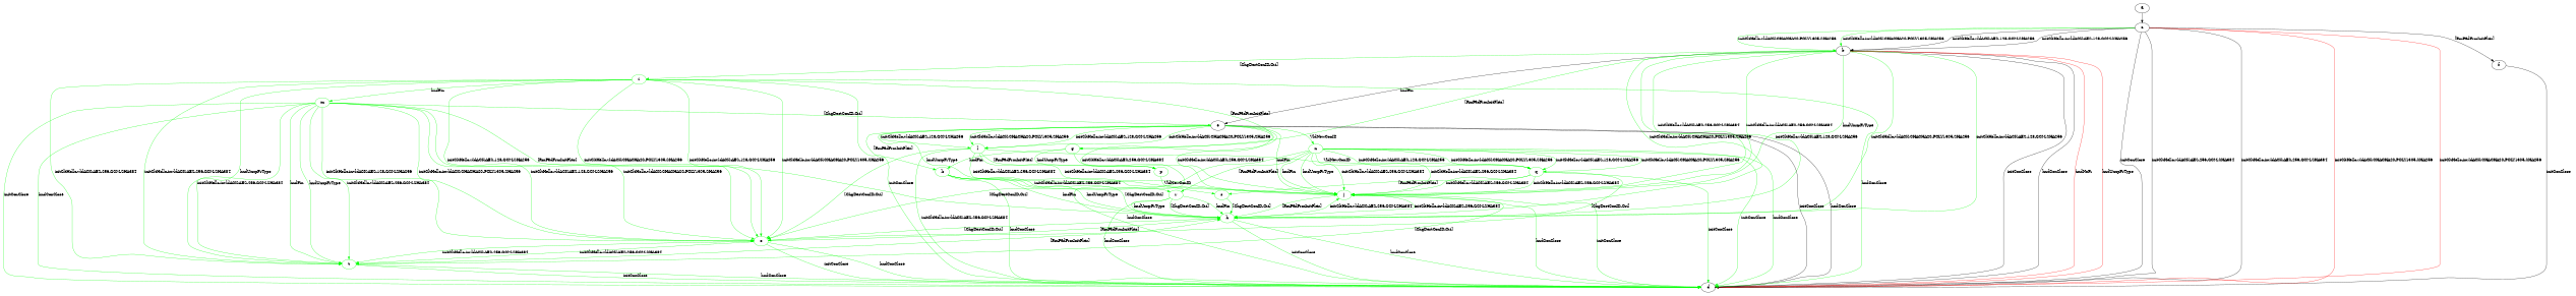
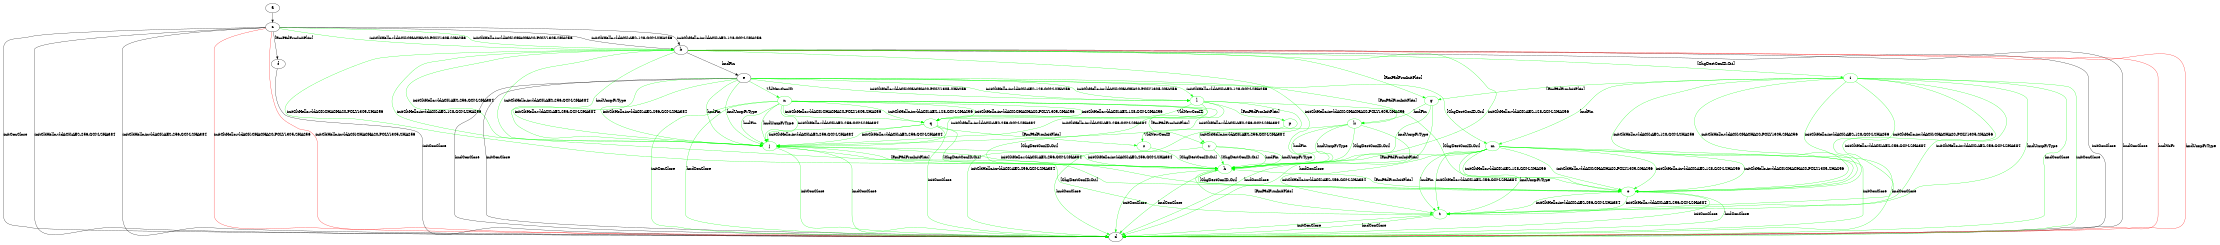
  digraph {
    node [color=green]
    edge [color=green]
    a [color=""]
    c [color=""]
    b [color=""]
    d [color=""]
    f [color=""]
    e [color=""]
    g
    h
    i
    j
    k
    l
    m
    n
    o
    t
    r
    p
    q
    s
    a -> c [color=""]
    c -> b [label="initCltHello-vldACK:AES-128-GCM-SHA256 " color=""]
    c -> b [label="initCltHello-invldACK:AES-128-GCM-SHA256 " color=""]
    c -> b [label="initCltHello-vldACK:CHACHA20-POLY1305-SHA256 "]
    c -> b [label="initCltHello-invldACK:CHACHA20-POLY1305-SHA256 "]
    c -> d [label="initConClose " color=""]
    c -> d [label="initCltHello-vldACK:AES-256-GCM-SHA384 " color=""]
    c -> d [label="initCltHello-invldACK:AES-256-GCM-SHA384 " color=""]
    c -> d [color=red label="initCltHello-vldACK:CHACHA20-POLY1305-SHA256 "]
    c -> d [color=red label="initCltHello-invldACK:CHACHA20-POLY1305-SHA256 "]
    c -> f [label="[RmPadFrmInitPkts] " color=""]
    b -> d [label="initConClose " color=""]
    b -> d [label="hndConClose " color=""]
    b -> d [color=red label="hndNoFr "]
    b -> d [color=red label="hndUnxpFrType "]
    b -> e [label="hndFin " color=""]
    b -> g [label="[RmPadFrmInitPkts] "]
    b -> h [label="initCltHello-vldACK:AES-128-GCM-SHA256 "]
    b -> h [label="initCltHello-vldACK:CHACHA20-POLY1305-SHA256 "]
    b -> h [label="initCltHello-invldACK:AES-128-GCM-SHA256 "]
    b -> h [label="initCltHello-invldACK:CHACHA20-POLY1305-SHA256 "]
    b -> i [label="[ChgDestConID-Ori] "]
    b -> j [label="initCltHello-vldACK:AES-256-GCM-SHA384 "]
    b -> j [label="initCltHello-invldACK:AES-256-GCM-SHA384 "]
    b -> j [label="hndUnxpFrType "]
    f -> d [label="initConClose " color=""]
    e -> d [label="initConClose " color=""]
    e -> d [label="hndConClose " color=""]
    e -> j [label="initCltHello-vldACK:AES-256-GCM-SHA384 "]
    e -> j [label="initCltHello-invldACK:AES-256-GCM-SHA384 "]
    e -> j [label="hndFin "]
    e -> j [label="hndUnxpFrType "]
    e -> k [label="[RmPadFrmInitPkts] "]
    e -> l [label="initCltHello-vldACK:AES-128-GCM-SHA256 "]
    e -> l [label="initCltHello-vldACK:CHACHA20-POLY1305-SHA256 "]
    e -> l [label="initCltHello-invldACK:AES-128-GCM-SHA256 "]
    e -> l [label="initCltHello-invldACK:CHACHA20-POLY1305-SHA256 "]
-   m -> e [label="[ChgDestConID-Ori] "]
+   e -> m [label="[ChgDestConID-Ori] "]
    e -> n [label="VldNewConID "]
    g -> d [label="hndConClose "]
-   g -> p [label="hndUnxpFrType "]
+   g -> h [label="hndUnxpFrType "]
    g -> k [label="hndFin "]
    h -> d [label="initConClose "]
    h -> d [label="hndConClose "]
    h -> j [label="initCltHello-vldACK:AES-256-GCM-SHA384 "]
    h -> j [label="initCltHello-invldACK:AES-256-GCM-SHA384 "]
    h -> o [label="[ChgDestConID-Ori] "]
    i -> d [label="initConClose "]
    i -> d [label="hndConClose "]
    i -> g [label="[RmPadFrmInitPkts] "]
    i -> m [label="hndFin "]
    i -> o [label="initCltHello-vldACK:AES-128-GCM-SHA256 "]
    i -> o [label="initCltHello-vldACK:CHACHA20-POLY1305-SHA256 "]
    i -> o [label="initCltHello-invldACK:AES-128-GCM-SHA256 "]
    i -> o [label="initCltHello-invldACK:CHACHA20-POLY1305-SHA256 "]
    i -> t [label="initCltHello-vldACK:AES-256-GCM-SHA384 "]
    i -> t [label="initCltHello-invldACK:AES-256-GCM-SHA384 "]
    i -> t [label="hndUnxpFrType "]
    j -> d [label="initConClose "]
    j -> d [label="hndConClose "]
    j -> h [label="[RmPadFrmInitPkts] "]
    j -> t [label="[ChgDestConID-Ori] "]
    k -> d [label="hndConClose "]
    k -> h [label="hndFin "]
    k -> h [label="hndUnxpFrType "]
    k -> h [label="[ChgDestConID-Ori] "]
    k -> r [label="initCltHello-invldACK:AES-256-GCM-SHA384 "]
    l -> d [label="initCltHello-invldACK:AES-256-GCM-SHA384 "]
    l -> j [label="initCltHello-vldACK:AES-256-GCM-SHA384 "]
    l -> j [label="initCltHello-invldACK:AES-256-GCM-SHA384 "]
    l -> o [label="[ChgDestConID-Ori] "]
    l -> p [label="[RmPadFrmInitPkts] "]
    l -> q [label="VldNewConID "]
    m -> d [label="initConClose "]
    m -> d [label="hndConClose "]
    m -> h [label="[RmPadFrmInitPkts] "]
    m -> o [label="initCltHello-vldACK:AES-128-GCM-SHA256 "]
    m -> o [label="initCltHello-vldACK:CHACHA20-POLY1305-SHA256 "]
    m -> o [label="initCltHello-invldACK:AES-128-GCM-SHA256 "]
    m -> o [label="initCltHello-invldACK:CHACHA20-POLY1305-SHA256 "]
    m -> t [label="initCltHello-vldACK:AES-256-GCM-SHA384 "]
    m -> t [label="initCltHello-invldACK:AES-256-GCM-SHA384 "]
    m -> t [label="hndFin "]
    m -> t [label="hndUnxpFrType "]
    n -> d [label="initConClose "]
    n -> d [label="hndConClose "]
    n -> j [label="initCltHello-vldACK:AES-256-GCM-SHA384 "]
    n -> j [label="initCltHello-invldACK:AES-256-GCM-SHA384 "]
    n -> j [label="hndFin "]
    n -> j [label="hndUnxpFrType "]
    n -> o [label="[ChgDestConID-Ori] "]
    n -> r [label="[RmPadFrmInitPkts] "]
    n -> q [label="initCltHello-vldACK:AES-128-GCM-SHA256 "]
    n -> q [label="initCltHello-vldACK:CHACHA20-POLY1305-SHA256 "]
    n -> q [label="initCltHello-invldACK:AES-128-GCM-SHA256 "]
    n -> q [label="initCltHello-invldACK:CHACHA20-POLY1305-SHA256 "]
    o -> d [label="initConClose "]
    o -> d [label="hndConClose "]
    o -> h [label="[RmPadFrmInitPkts] "]
    o -> t [label="initCltHello-vldACK:AES-256-GCM-SHA384 "]
    o -> t [label="initCltHello-invldACK:AES-256-GCM-SHA384 "]
    t -> d [label="initConClose "]
    t -> d [label="hndConClose "]
    t -> h [label="[RmPadFrmInitPkts] "]
    r -> d [label="hndConClose "]
    r -> h [label="hndFin "]
    r -> h [label="hndUnxpFrType "]
    r -> h [label="[ChgDestConID-Ori] "]
    p -> s [label="VldNewConID "]
    q -> d [label="initConClose "]
    q -> j [label="initCltHello-vldACK:AES-256-GCM-SHA384 "]
    q -> j [label="initCltHello-invldACK:AES-256-GCM-SHA384 "]
    q -> o [label="[ChgDestConID-Ori] "]
    q -> s [label="[RmPadFrmInitPkts] "]
    s -> h [label="[ChgDestConID-Ori] "]
  }
